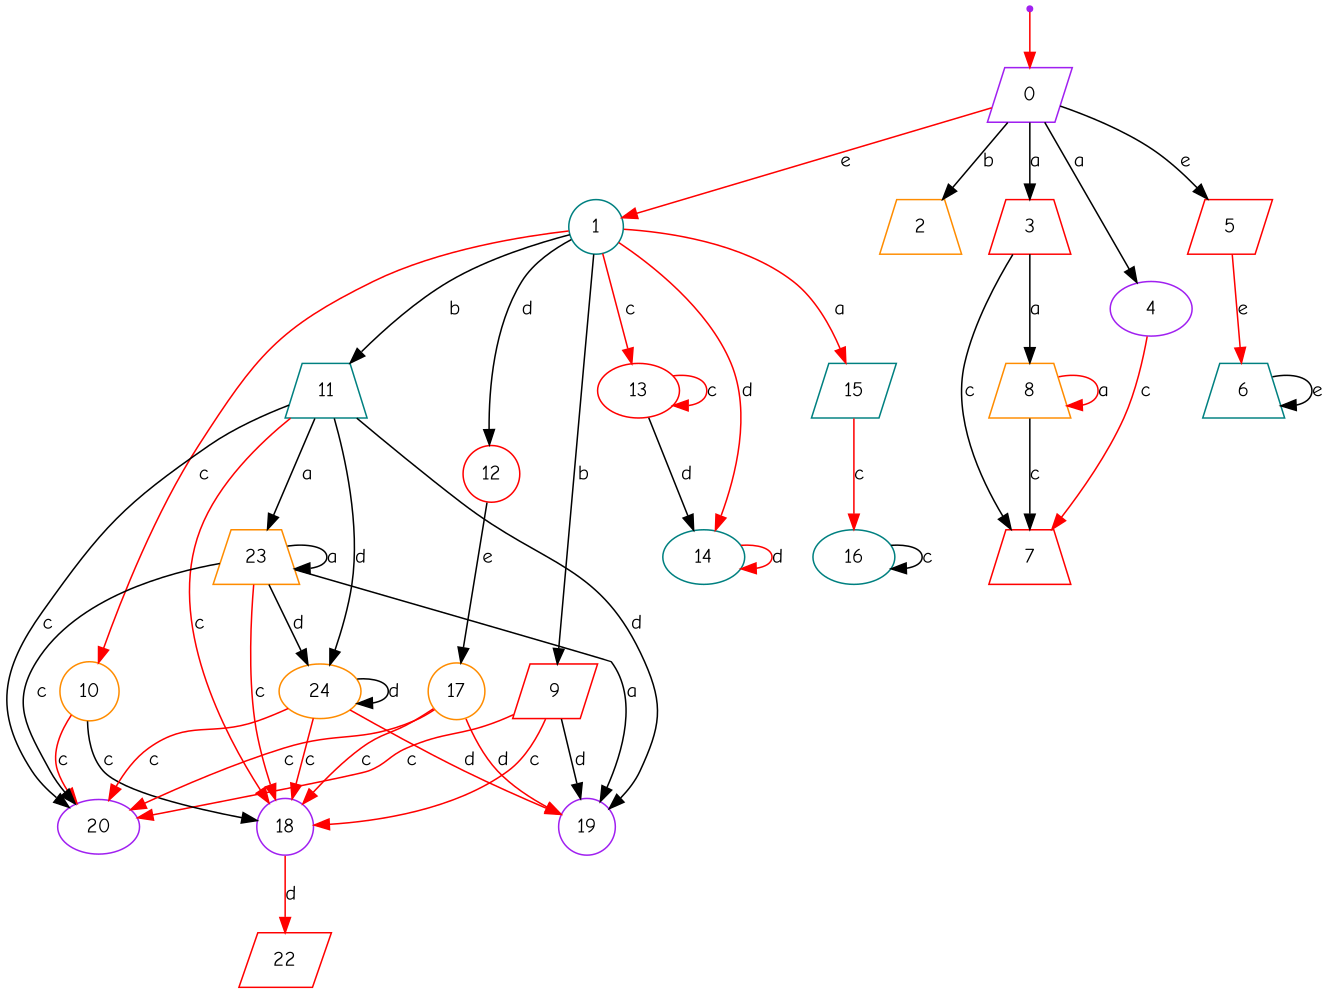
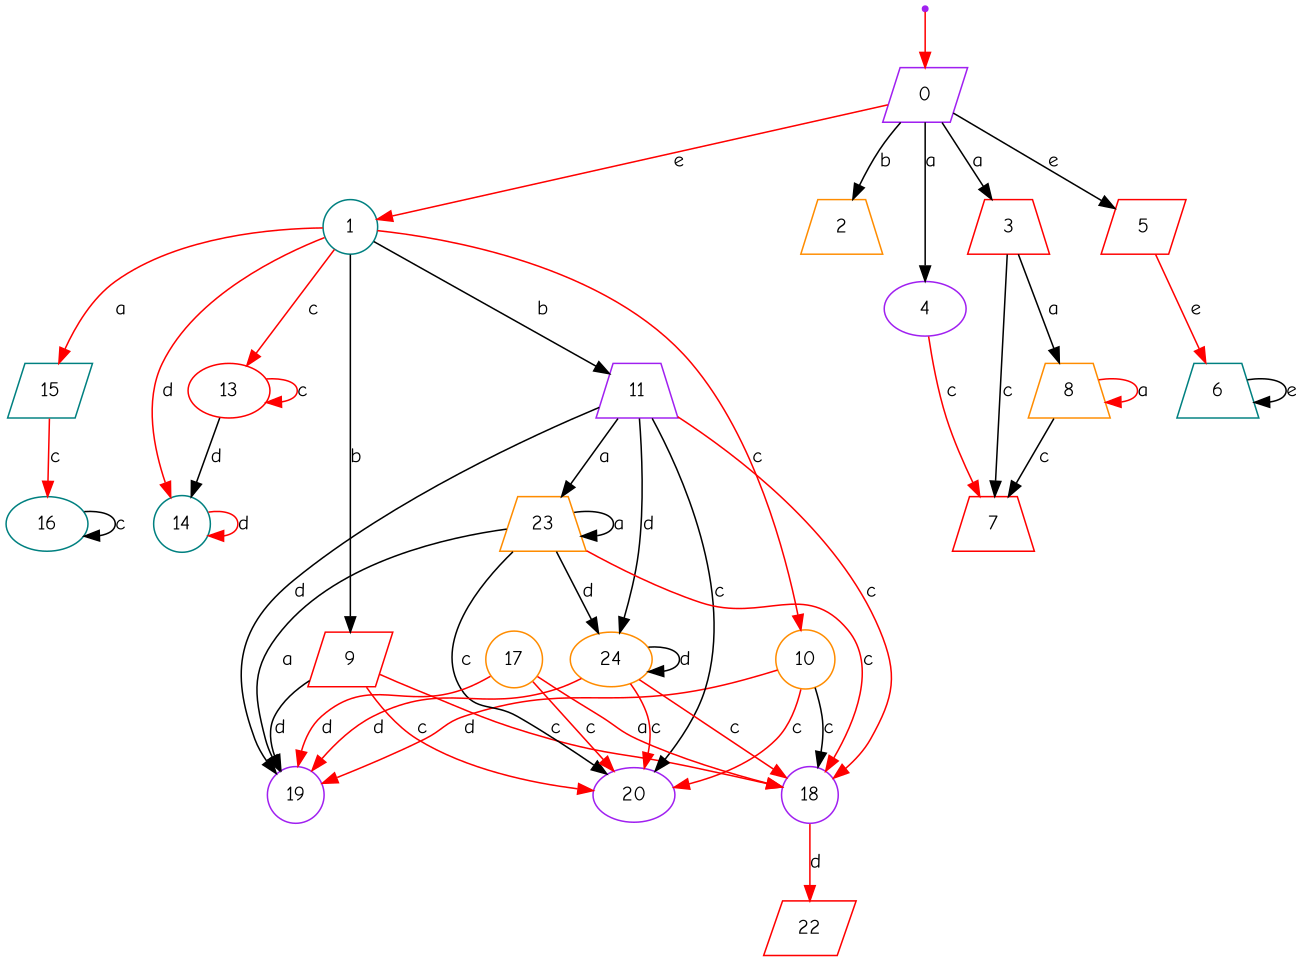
  digraph {
    fontname="Comic Neue"
    rankdir=TB
    node [color=purple fontname="Comic Neue" shape=trapezium]
    edge [color=red fontname="Comic Neue"]
    dummy0 [shape=point]
    0 [shape=parallelogram]
    1 [color=teal shape=circle]
    2 [color=darkorange]
    3 [color=red]
    4 [shape=ellipse]
    5 [color=red shape=parallelogram]
    9 [color=red shape=parallelogram]
    10 [color=darkorange shape=circle]
-   11 [color=teal]
-   12 [color=red shape=circle]
+   11
    13 [color=red shape=ellipse]
-   14 [color=teal shape=ellipse]
+   14 [color=teal shape=circle]
    15 [color=teal shape=parallelogram]
    7 [color=red]
    8 [color=darkorange]
    6 [color=teal]
    18 [shape=circle]
    19 [shape=circle]
    20 [shape=ellipse]
    23 [color=darkorange]
    24 [color=darkorange shape=ellipse]
    17 [color=darkorange shape=circle]
    16 [color=teal shape=ellipse]
    22 [color=red shape=parallelogram]
    dummy0 -> 0
    0 -> 1 [label=e]
    0 -> 2 [color=black label=b]
    0 -> 3 [color=black label=a]
    0 -> 4 [color=black label=a]
    0 -> 5 [color=black label=e]
    1 -> 9 [color=black label=b]
    1 -> 10 [label=c]
    1 -> 11 [color=black label=b]
-   1 -> 12 [color=black label=d]
    1 -> 13 [label=c]
    1 -> 14 [label=d]
    1 -> 15 [label=a]
    3 -> 7 [color=black label=c]
    3 -> 8 [color=black label=a]
    4 -> 7 [label=c]
    5 -> 6 [label=e]
    9 -> 18 [label=c]
    9 -> 19 [color=black label=d]
    9 -> 20 [label=c]
    10 -> 18 [color=black label=c]
+   10 -> 19 [label=d]
    10 -> 20 [label=c]
    11 -> 18 [label=c]
    11 -> 19 [color=black label=d]
    11 -> 20 [color=black label=c]
    11 -> 23 [color=black label=a]
    11 -> 24 [color=black label=d]
-   12 -> 17 [color=black label=e]
    13 -> 13 [label=c]
    13 -> 14 [color=black label=d]
    14 -> 14 [label=d]
    15 -> 16 [label=c]
    8 -> 7 [color=black label=c]
    8 -> 8 [label=a]
    6 -> 6 [color=black label=e]
    18 -> 22 [label=d]
    23 -> 18 [label=c]
    23 -> 19 [color=black label=a]
    23 -> 20 [color=black label=c]
    23 -> 23 [color=black label=a]
    23 -> 24 [color=black label=d]
    24 -> 18 [label=c]
    24 -> 19 [label=d]
    24 -> 20 [label=c]
    24 -> 24 [color=black label=d]
-   17 -> 18 [label=c]
+   17 -> 18 [label=a]
    17 -> 19 [label=d]
    17 -> 20 [label=c]
    16 -> 16 [color=black label=c]
  }
